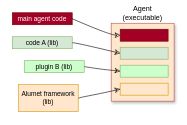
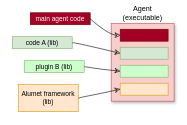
  <mxCell id="0" />
  <mxCell id="1" parent="0" />
- <mxCell id="2" value="Agent&lt;div&gt;(executable)&lt;/div&gt;" style="rounded=0;whiteSpace=wrap;html=1;fillColor=#ffe6cc;strokeColor=#b85450;shadow=1;verticalAlign=bottom;horizontal=1;labelPosition=center;verticalLabelPosition=top;align=center;" parent="1" vertex="1"><mxGeometry x="185" y="38" width="105" height="130" as="geometry" /></mxCell>
+ <mxCell id="2" value="Agent&lt;div&gt;(executable)&lt;/div&gt;" style="rounded=0;whiteSpace=wrap;html=1;fillColor=#f8cecc;strokeColor=#b85450;shadow=1;verticalAlign=bottom;horizontal=1;labelPosition=center;verticalLabelPosition=top;align=center;" parent="1" vertex="1"><mxGeometry x="185" y="38" width="105" height="130" as="geometry" /></mxCell>
  <mxCell id="3" value="code A (lib)" style="rounded=0;whiteSpace=wrap;html=1;fillColor=#d5e8d4;strokeColor=#82b366;fontSize=11;" parent="1" vertex="1"><mxGeometry x="20" y="60.5" width="100" height="20" as="geometry" /></mxCell>
  <mxCell id="4" value="plugin B (lib)" style="rounded=0;whiteSpace=wrap;html=1;fillColor=#CCFFCC;strokeColor=#82b366;fontSize=11;" parent="1" vertex="1"><mxGeometry x="40" y="100.5" width="100" height="20" as="geometry" /></mxCell>
  <mxCell id="5" value="Alumet framework&lt;div&gt;(lib)&lt;/div&gt;" style="rounded=0;whiteSpace=wrap;html=1;fillColor=#ffe6cc;strokeColor=#d79b00;fontSize=11;" parent="1" vertex="1"><mxGeometry x="30" y="140.5" width="100" height="45" as="geometry" /></mxCell>
  <mxCell id="6" value="" style="rounded=0;whiteSpace=wrap;html=1;fillColor=#d5e8d4;strokeColor=#82b366;" parent="1" vertex="1"><mxGeometry x="200" y="78" width="80" height="20" as="geometry" /></mxCell>
  <mxCell id="7" value="" style="rounded=0;whiteSpace=wrap;html=1;fillColor=#CCFFCC;strokeColor=#82b366;" parent="1" vertex="1"><mxGeometry x="200" y="108" width="80" height="20" as="geometry" /></mxCell>
  <mxCell id="8" value="" style="rounded=0;whiteSpace=wrap;html=1;fillColor=#ffe6cc;strokeColor=#d79b00;" parent="1" vertex="1"><mxGeometry x="200" y="138" width="80" height="20" as="geometry" /></mxCell>
  <mxCell id="9" value="" style="rounded=0;whiteSpace=wrap;html=1;fillColor=#a20025;strokeColor=#6F0000;fontColor=#ffffff;" parent="1" vertex="1"><mxGeometry x="200" y="48" width="80" height="20" as="geometry" /></mxCell>
- <mxCell id="10" value="main agent code" style="rounded=0;whiteSpace=wrap;html=1;fillColor=#a20025;strokeColor=#6F0000;fontColor=#ffffff;fontSize=11;" parent="1" vertex="1"><mxGeometry x="20" y="20.5" width="100" height="20" as="geometry" /></mxCell>
+ <mxCell id="10" value="main agent code" style="rounded=0;whiteSpace=wrap;html=1;fillColor=#a20025;strokeColor=#6F0000;fontColor=#ffffff;fontSize=11;" parent="1" vertex="1"><mxGeometry x="50" y="20.5" width="100" height="20" as="geometry" /></mxCell>
  <mxCell id="11" value="" style="endArrow=classic;html=1;rounded=0;exitX=1;exitY=0.5;exitDx=0;exitDy=0;entryX=0;entryY=0.5;entryDx=0;entryDy=0;sketch=1;curveFitting=1;jiggle=1;disableMultiStroke=1;curved=1;" parent="1" source="10" target="9" edge="1"><mxGeometry width="50" height="50" relative="1" as="geometry"><mxPoint x="240" y="138" as="sourcePoint" /><mxPoint x="290" y="88" as="targetPoint" /><Array as="points"><mxPoint x="180" y="58" /></Array></mxGeometry></mxCell>
  <mxCell id="12" value="" style="endArrow=classic;html=1;rounded=0;exitX=1;exitY=0.5;exitDx=0;exitDy=0;entryX=0;entryY=0.5;entryDx=0;entryDy=0;sketch=1;curveFitting=1;jiggle=1;disableMultiStroke=1;curved=1;" parent="1" source="3" target="6" edge="1"><mxGeometry width="50" height="50" relative="1" as="geometry"><mxPoint x="130" y="43" as="sourcePoint" /><mxPoint x="255" y="78" as="targetPoint" /></mxGeometry></mxCell>
  <mxCell id="13" value="" style="endArrow=classic;html=1;rounded=0;exitX=1;exitY=0.5;exitDx=0;exitDy=0;entryX=0;entryY=0.5;entryDx=0;entryDy=0;sketch=1;curveFitting=1;jiggle=1;disableMultiStroke=1;curved=1;" parent="1" source="4" target="7" edge="1"><mxGeometry width="50" height="50" relative="1" as="geometry"><mxPoint x="130" y="93" as="sourcePoint" /><mxPoint x="255" y="108" as="targetPoint" /></mxGeometry></mxCell>
  <mxCell id="14" value="" style="endArrow=classic;html=1;rounded=0;exitX=1;exitY=0.5;exitDx=0;exitDy=0;entryX=0;entryY=0.5;entryDx=0;entryDy=0;sketch=1;curveFitting=1;jiggle=1;disableMultiStroke=1;curved=1;" parent="1" source="5" target="8" edge="1"><mxGeometry width="50" height="50" relative="1" as="geometry"><mxPoint x="130" y="143" as="sourcePoint" /><mxPoint x="255" y="138" as="targetPoint" /></mxGeometry></mxCell>
